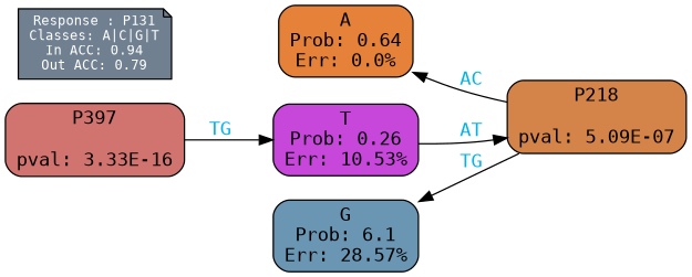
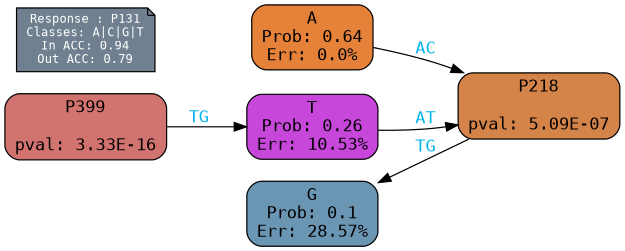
  digraph {
    fontname="DejaVu Sans Mono"
    rankdir=LR
    ranksep=equally
    splines=polylines
    node [color=black fontname="DejaVu Sans Mono" shape=box style="filled, rounded"]
    edge [fontcolor=deepskyblue2 fontname="DejaVu Sans Mono"]
    n1 [fillcolor="#e58139" label="A\nProb: 0.64\nErr: 0.0%"]
-   n2 [fillcolor="#6a95b3" label="G\nProb: 6.1\nErr: 28.57%"]
+   n2 [fillcolor="#6a95b3" label="G\nProb: 0.1\nErr: 28.57%"]
    n3 [fillcolor="#c747db" label="T\nProb: 0.26\nErr: 10.53%"]
    n4 [align=left fillcolor=slategray fontcolor=white fontsize=10 label="Response : P131\nClasses: A|C|G|T\nIn ACC: 0.94\nOut ACC: 0.79\n" shape=note style=filled]
-   n5 [fillcolor="#d1736f" label="P397\n\npval: 3.33E-16"]
+   n5 [fillcolor="#d1736f" label="P399\n\npval: 3.33E-16"]
    n6 [fillcolor="#d48349" label="P218\n\npval: 5.09E-07"]
    subgraph sub_1 {
      rank=same
      n1
      n2
      n3
    }
    subgraph sub_2 {
      rank=same
      n4
      n5
    }
    n3 -> n6 [label=AT]
    n5 -> n3 [label=TG]
-   n6 -> n1 [label=AC]
+   n1 -> n6 [label=AC]
    n6 -> n2 [label=TG]
  }
